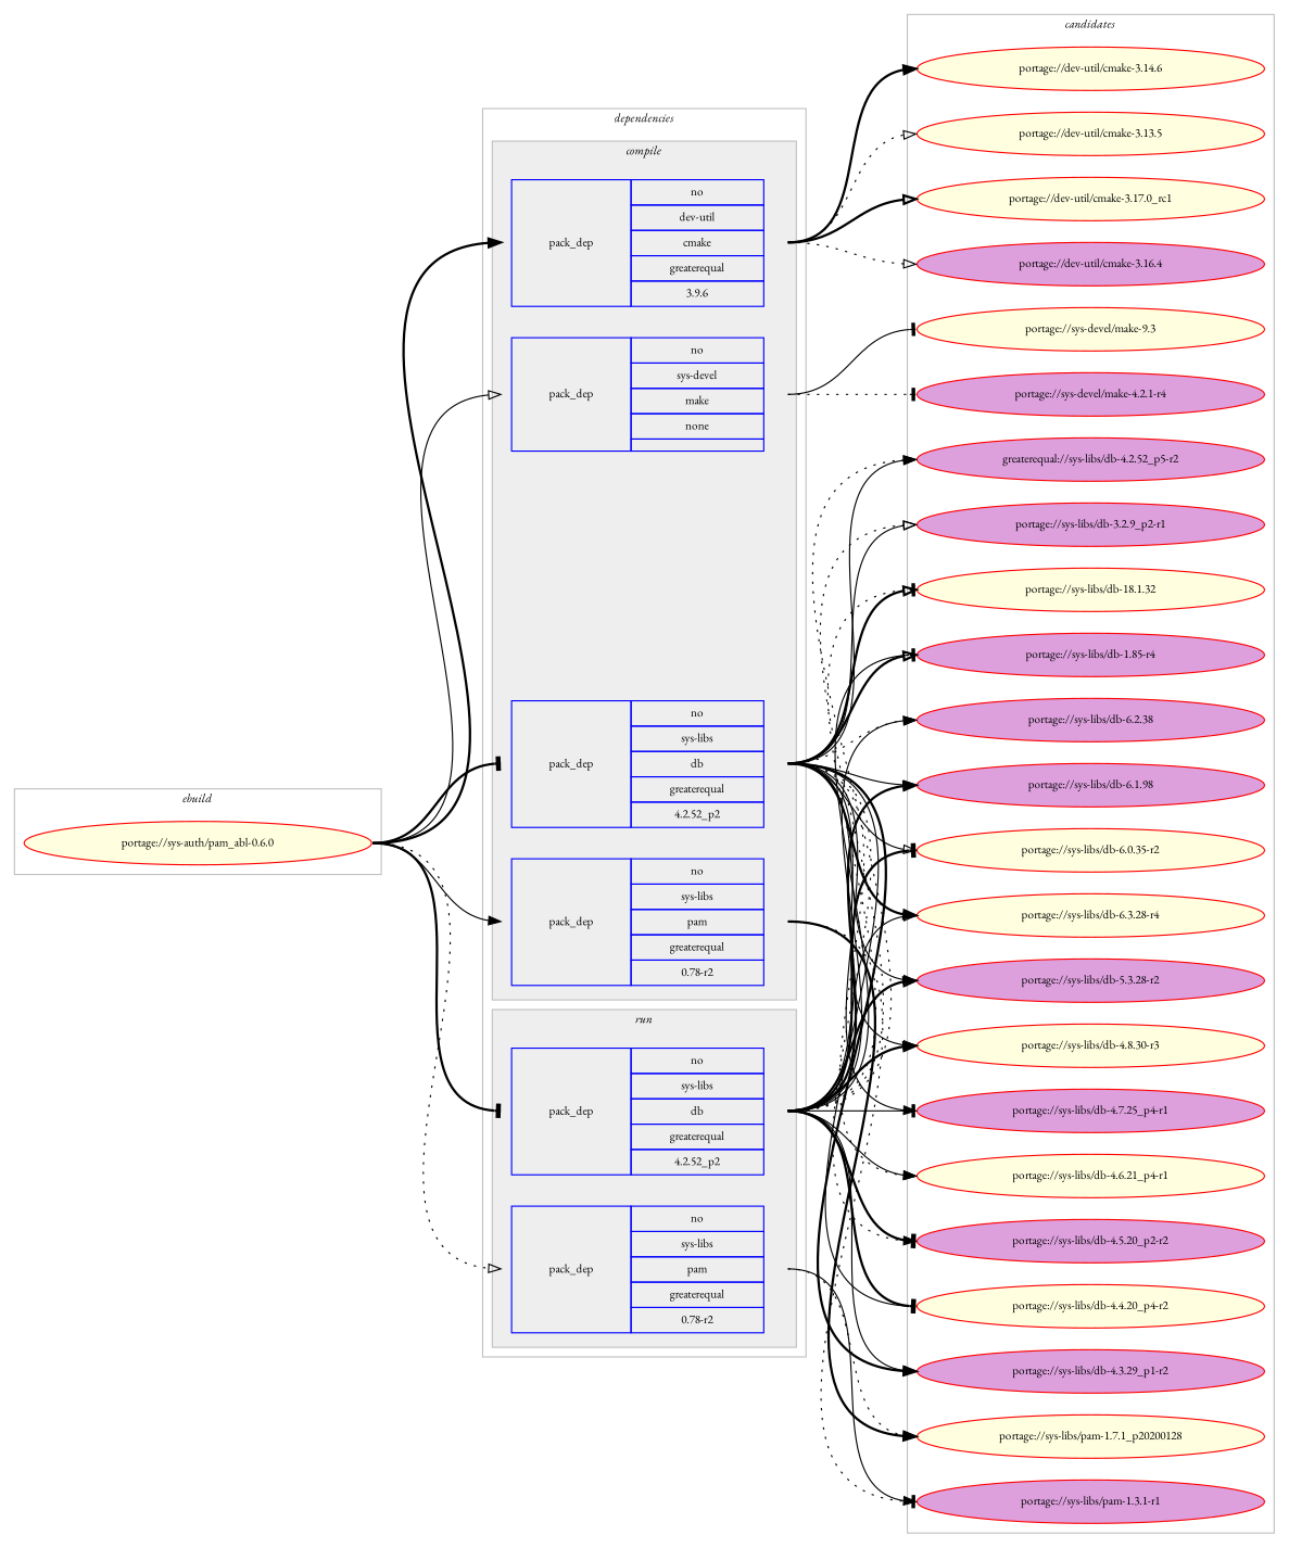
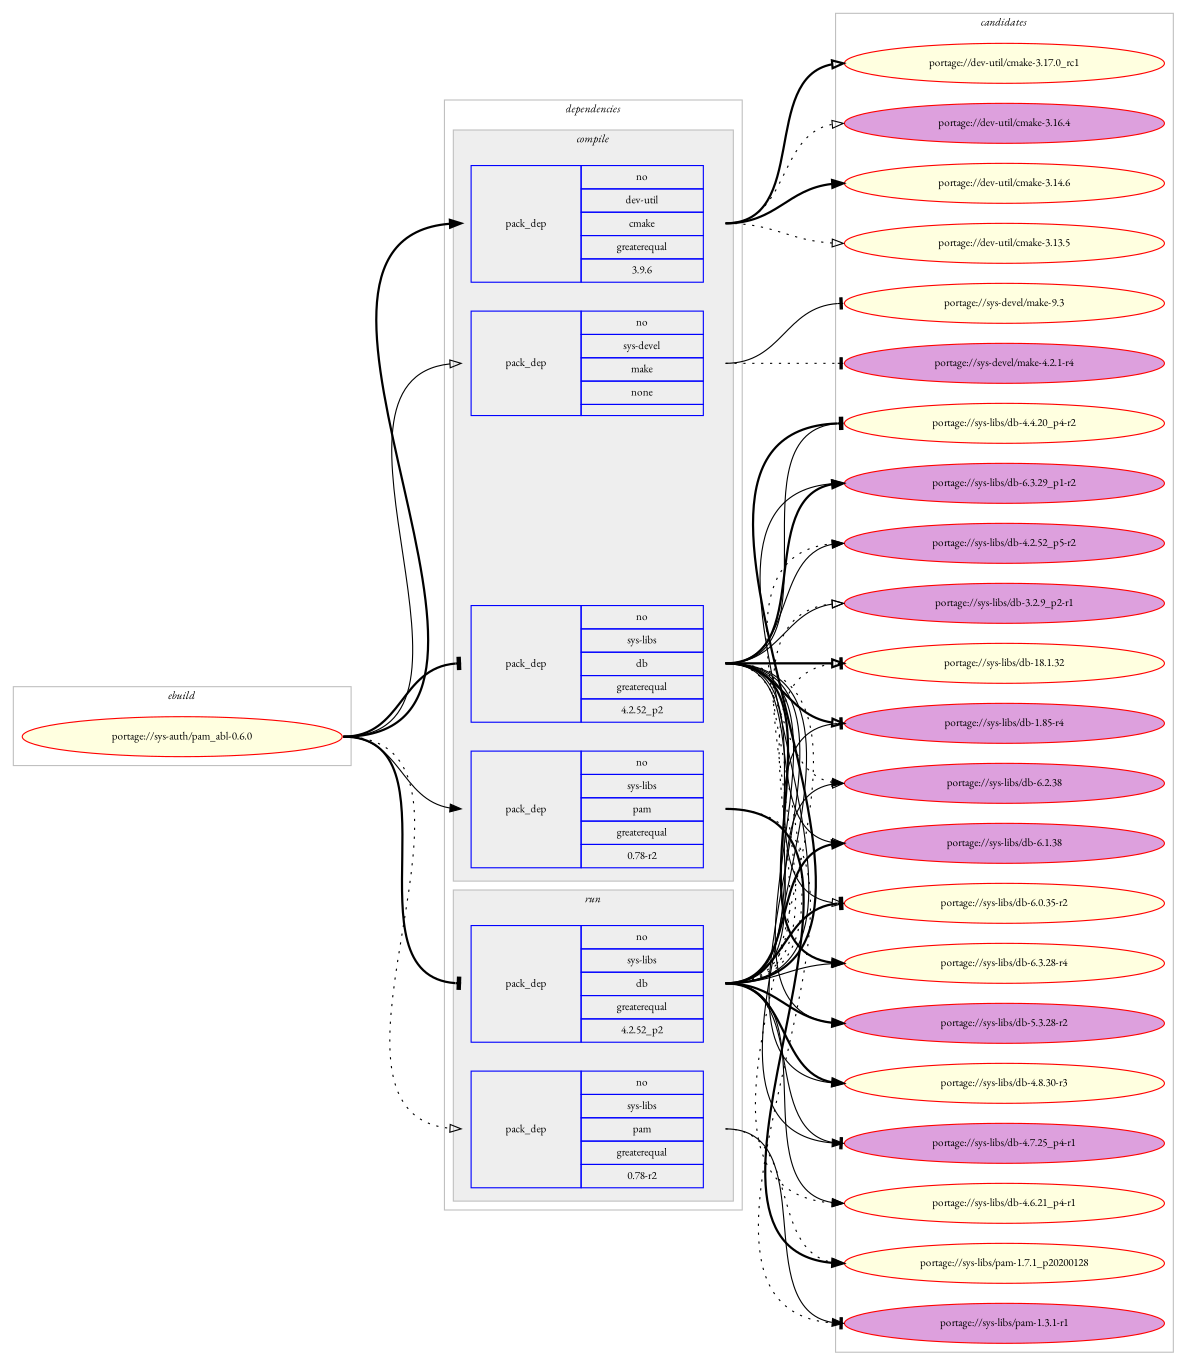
  digraph {
    compound=true
    concentrate=true
    fontname="EB Garamond"
    fontsize=10
    newrank=true
    rankdir=LR
    ranksep=1.5
    node [color=red fillcolor=lightyellow fontname="EB Garamond" fontsize=10 style=filled]
    edge [arrowhead=normal fontname="EB Garamond" headport=w style=solid tailport=e weight=100]
    n1 [label="portage://sys-auth/pam_abl-0.6.0" width=4]
    n2 [color=blue label=<<TABLE BORDER="0" CELLBORDER="1" CELLSPACING="0" CELLPADDING="4" WIDTH="220"><TR><TD ROWSPAN="6" CELLPADDING="30">pack_dep</TD></TR><TR><TD WIDTH="110">no</TD></TR><TR><TD>dev-util</TD></TR><TR><TD>cmake</TD></TR><TR><TD>greaterequal</TD></TR><TR><TD>3.9.6</TD></TR></TABLE>> shape=none fillcolor="" style=""]
    n3 [color=blue label=<<TABLE BORDER="0" CELLBORDER="1" CELLSPACING="0" CELLPADDING="4" WIDTH="220"><TR><TD ROWSPAN="6" CELLPADDING="30">pack_dep</TD></TR><TR><TD WIDTH="110">no</TD></TR><TR><TD>sys-devel</TD></TR><TR><TD>make</TD></TR><TR><TD>none</TD></TR><TR><TD></TD></TR></TABLE>> shape=none fillcolor="" style=""]
    n4 [color=blue label=<<TABLE BORDER="0" CELLBORDER="1" CELLSPACING="0" CELLPADDING="4" WIDTH="220"><TR><TD ROWSPAN="6" CELLPADDING="30">pack_dep</TD></TR><TR><TD WIDTH="110">no</TD></TR><TR><TD>sys-libs</TD></TR><TR><TD>db</TD></TR><TR><TD>greaterequal</TD></TR><TR><TD>4.2.52_p2</TD></TR></TABLE>> shape=none fillcolor="" style=""]
    n5 [color=blue label=<<TABLE BORDER="0" CELLBORDER="1" CELLSPACING="0" CELLPADDING="4" WIDTH="220"><TR><TD ROWSPAN="6" CELLPADDING="30">pack_dep</TD></TR><TR><TD WIDTH="110">no</TD></TR><TR><TD>sys-libs</TD></TR><TR><TD>pam</TD></TR><TR><TD>greaterequal</TD></TR><TR><TD>0.78-r2</TD></TR></TABLE>> shape=none fillcolor="" style=""]
    n6 [color=blue label=<<TABLE BORDER="0" CELLBORDER="1" CELLSPACING="0" CELLPADDING="4" WIDTH="220"><TR><TD ROWSPAN="6" CELLPADDING="30">pack_dep</TD></TR><TR><TD WIDTH="110">no</TD></TR><TR><TD>sys-libs</TD></TR><TR><TD>db</TD></TR><TR><TD>greaterequal</TD></TR><TR><TD>4.2.52_p2</TD></TR></TABLE>> shape=none fillcolor="" style=""]
    n7 [color=blue label=<<TABLE BORDER="0" CELLBORDER="1" CELLSPACING="0" CELLPADDING="4" WIDTH="220"><TR><TD ROWSPAN="6" CELLPADDING="30">pack_dep</TD></TR><TR><TD WIDTH="110">no</TD></TR><TR><TD>sys-libs</TD></TR><TR><TD>pam</TD></TR><TR><TD>greaterequal</TD></TR><TR><TD>0.78-r2</TD></TR></TABLE>> shape=none fillcolor="" style=""]
    n8 [label="portage://dev-util/cmake-3.17.0_rc1" width=4]
    n9 [fillcolor=plum label="portage://dev-util/cmake-3.16.4" width=4]
    n10 [label="portage://dev-util/cmake-3.14.6" width=4]
    n11 [label="portage://dev-util/cmake-3.13.5" width=4]
    n12 [label="portage://sys-devel/make-9.3" width=4]
    n13 [fillcolor=plum label="portage://sys-devel/make-4.2.1-r4" width=4]
    n14 [fillcolor=plum label="portage://sys-libs/db-6.2.38" width=4]
-   n15 [fillcolor=plum label="portage://sys-libs/db-6.1.98" width=4]
+   n15 [fillcolor=plum label="portage://sys-libs/db-6.1.38" width=4]
    n16 [label="portage://sys-libs/db-6.0.35-r2" width=4]
    n17 [label="portage://sys-libs/db-6.3.28-r4" width=4]
    n18 [fillcolor=plum label="portage://sys-libs/db-5.3.28-r2" width=4]
    n19 [label="portage://sys-libs/db-4.8.30-r3" width=4]
    n20 [fillcolor=plum label="portage://sys-libs/db-4.7.25_p4-r1" width=4]
    n21 [label="portage://sys-libs/db-4.6.21_p4-r1" width=4]
-   n22 [fillcolor=plum label="portage://sys-libs/db-4.5.20_p2-r2" width=4]
    n23 [label="portage://sys-libs/db-4.4.20_p4-r2" width=4]
-   n24 [fillcolor=plum label="portage://sys-libs/db-4.3.29_p1-r2" width=4]
-   n25 [fillcolor=plum label="greaterequal://sys-libs/db-4.2.52_p5-r2" width=4]
+   n24 [fillcolor=plum label="portage://sys-libs/db-6.3.29_p1-r2" width=4]
+   n25 [fillcolor=plum label="portage://sys-libs/db-4.2.52_p5-r2" width=4]
    n26 [fillcolor=plum label="portage://sys-libs/db-3.2.9_p2-r1" width=4]
    n27 [label="portage://sys-libs/db-18.1.32" width=4]
    n28 [fillcolor=plum label="portage://sys-libs/db-1.85-r4" width=4]
    n29 [label="portage://sys-libs/pam-1.7.1_p20200128" width=4]
    n30 [fillcolor=plum label="portage://sys-libs/pam-1.3.1-r1" width=4]
    subgraph cluster_1 {
      color=gray
      label=<<i>ebuild</i>>
      rank=same
      n1
    }
    subgraph cluster_2 {
      color=gray
      label=<<i>dependencies</i>>
      subgraph cluster_3 {
        color=gray
        fillcolor="#eeeeee"
        label=<<i>compile</i>>
        style=filled
        subgraph sub_4 {
          color=gray
          fillcolor="#eeeeee"
          label=<<i>compile</i>>
          style=filled
          n2
        }
        subgraph sub_5 {
          color=gray
          fillcolor="#eeeeee"
          label=<<i>compile</i>>
          style=filled
          n3
        }
        subgraph sub_6 {
          color=gray
          fillcolor="#eeeeee"
          label=<<i>compile</i>>
          style=filled
          n4
        }
        subgraph sub_7 {
          color=gray
          fillcolor="#eeeeee"
          label=<<i>compile</i>>
          style=filled
          n5
        }
      }
      subgraph cluster_8 {
        color=gray
        fillcolor="#eeeeee"
        label=<<i>compile and run</i>>
        style=filled
      }
      subgraph cluster_9 {
        color=gray
        fillcolor="#eeeeee"
        label=<<i>run</i>>
        style=filled
        subgraph sub_10 {
          color=gray
          fillcolor="#eeeeee"
          label=<<i>run</i>>
          style=filled
          n6
        }
        subgraph sub_11 {
          color=gray
          fillcolor="#eeeeee"
          label=<<i>run</i>>
          style=filled
          n7
        }
      }
    }
    subgraph cluster_12 {
      color=gray
      label=<<i>candidates</i>>
      rank=same
      subgraph sub_13 {
        color=black
        label=<<i>candidates</i>>
        nodesep=1
        rank=same
        n8
        n9
        n10
        n11
      }
      subgraph sub_14 {
        color=black
        label=<<i>candidates</i>>
        nodesep=1
        rank=same
        n12
        n13
      }
      subgraph sub_15 {
        color=black
        label=<<i>candidates</i>>
        nodesep=1
        rank=same
        n14
        n15
        n16
        n17
        n18
        n19
        n20
        n21
-       n22
        n23
        n24
        n25
        n26
        n27
        n28
      }
      subgraph sub_16 {
        color=black
        label=<<i>candidates</i>>
        nodesep=1
        rank=same
        n29
        n30
      }
      subgraph sub_17 {
        color=black
        label=<<i>candidates</i>>
        nodesep=1
        rank=same
        n14
        n15
        n16
        n17
        n18
        n19
        n20
        n21
-       n22
        n23
        n24
        n25
        n26
        n27
        n28
      }
      subgraph sub_18 {
        color=black
        label=<<i>candidates</i>>
        nodesep=1
        rank=same
        n29
        n30
      }
    }
    n1 -> n2 [style=bold weight=20]
    n1 -> n3 [arrowhead=onormal weight=20]
    n1 -> n4 [arrowhead=tee style=bold weight=20]
    n1 -> n5 [weight=20]
    n1 -> n6 [arrowhead=tee style=bold weight=20]
    n1 -> n7 [arrowhead=onormal style=dotted weight=20]
    n2 -> n8 [arrowhead=onormal style=bold]
    n2 -> n9 [arrowhead=onormal style=dotted]
    n2 -> n10 [style=bold]
    n2 -> n11 [arrowhead=onormal style=dotted]
    n3 -> n12 [arrowhead=tee]
    n3 -> n13 [arrowhead=tee style=dotted]
    n4 -> n14 [style=dotted]
    n4 -> n15 [arrowhead=onormal]
    n4 -> n16 [arrowhead=onormal]
    n4 -> n17 [style=bold]
    n4 -> n18
    n4 -> n19 [arrowhead=onormal]
    n4 -> n20
    n4 -> n21 [style=dotted]
-   n4 -> n22 [style=dotted]
    n4 -> n23 [arrowhead=tee]
    n4 -> n24 [arrowhead=onormal style=bold]
    n4 -> n25
    n4 -> n26 [arrowhead=onormal]
    n4 -> n27 [arrowhead=onormal style=bold]
    n4 -> n28 [arrowhead=onormal style=bold]
    n5 -> n29 [style=bold]
    n5 -> n30 [arrowhead=tee style=dotted]
    n6 -> n14 [arrowhead=onormal]
    n6 -> n15 [style=bold]
    n6 -> n16 [arrowhead=tee style=bold]
    n6 -> n17 [arrowhead=onormal]
    n6 -> n18 [arrowhead=onormal style=bold]
    n6 -> n19 [style=bold]
    n6 -> n20 [arrowhead=tee]
    n6 -> n21
-   n6 -> n22 [arrowhead=tee style=bold]
    n6 -> n23 [arrowhead=tee style=bold]
    n6 -> n24
    n6 -> n25 [style=dotted]
    n6 -> n26 [arrowhead=onormal style=dotted]
    n6 -> n27 [arrowhead=tee style=dotted]
    n6 -> n28 [arrowhead=tee]
    n7 -> n29 [arrowhead=onormal style=dotted]
    n7 -> n30
  }
